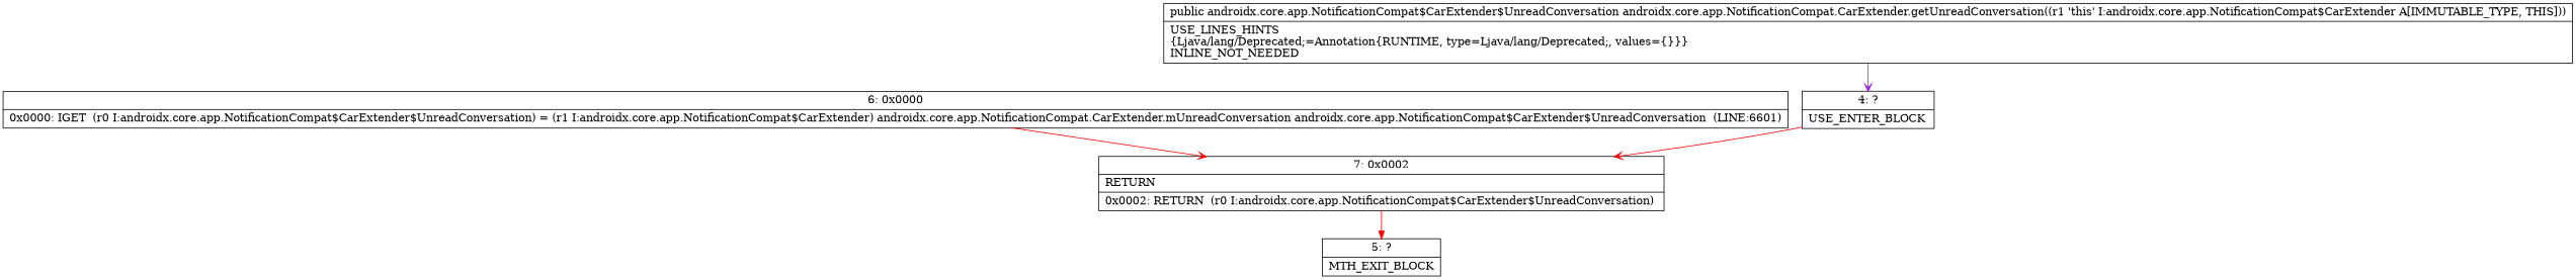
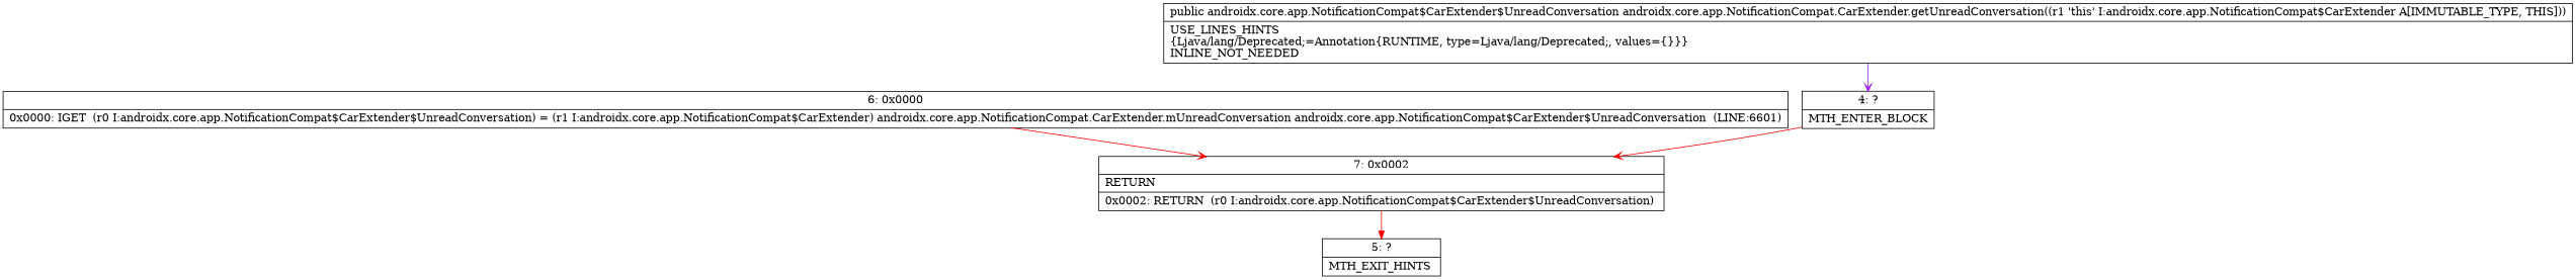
  digraph {
    node [shape=record]
    edge [arrowhead=vee color=red]
-   n1 [label="{4\:\ ?|USE_ENTER_BLOCK\l}"]
+   n1 [label="{4\:\ ?|MTH_ENTER_BLOCK\l}"]
    n2 [label="{7\:\ 0x0002|RETURN\l|0x0002: RETURN  (r0 I:androidx.core.app.NotificationCompat$CarExtender$UnreadConversation) \l}"]
    n3 [label="{6\:\ 0x0000|0x0000: IGET  (r0 I:androidx.core.app.NotificationCompat$CarExtender$UnreadConversation) = (r1 I:androidx.core.app.NotificationCompat$CarExtender) androidx.core.app.NotificationCompat.CarExtender.mUnreadConversation androidx.core.app.NotificationCompat$CarExtender$UnreadConversation  (LINE:6601)\l}"]
-   n4 [label="{5\:\ ?|MTH_EXIT_BLOCK\l}"]
+   n4 [label="{5\:\ ?|MTH_EXIT_HINTS\l}"]
    n5 [label="{public androidx.core.app.NotificationCompat$CarExtender$UnreadConversation androidx.core.app.NotificationCompat.CarExtender.getUnreadConversation((r1 'this' I:androidx.core.app.NotificationCompat$CarExtender A[IMMUTABLE_TYPE, THIS]))  | USE_LINES_HINTS\l\{Ljava\/lang\/Deprecated;=Annotation\{RUNTIME, type=Ljava\/lang\/Deprecated;, values=\{\}\}\}\lINLINE_NOT_NEEDED\l}"]
    n1 -> n2
    n2 -> n4 [arrowhead=normal]
    n3 -> n2
    n5 -> n1 [color=purple]
  }
